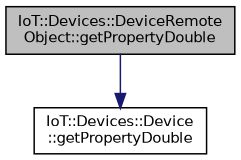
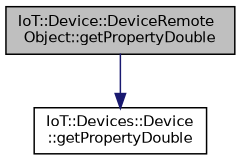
  digraph {
    rankdir=TB
    node [color=black fontname=Helvetica fontsize=10 shape=record style=filled]
-   n1 [fillcolor=grey75 fontcolor=black height=0.2 label="IoT::Devices::DeviceRemote\lObject::getPropertyDouble" width=0.4]
+   n1 [fillcolor=grey75 fontcolor=black height=0.2 label="IoT::Device::DeviceRemote\lObject::getPropertyDouble" width=0.4]
    n2 [fillcolor=white height=0.2 label="IoT::Devices::Device\l::getPropertyDouble" width=0.4]
    n1 -> n2 [color=midnightblue fontname=Helvetica fontsize=10 labelfontname=Helvetica labelfontsize=10 style=solid]
  }
